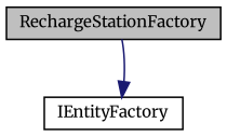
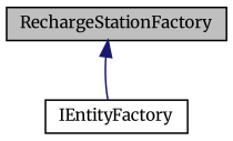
  digraph {
    fontname=Merriweather
    node [color=black fontname=Merriweather fontsize=10 shape=record style=filled]
    n1 [fillcolor=grey75 fontcolor=black height=0.2 label=RechargeStationFactory width=0.4]
    n2 [fillcolor=white height=0.2 label=IEntityFactory width=0.4]
-   n2 -> n1 [color=midnightblue dir=back fontname=Merriweather fontsize=10 labelfontname=Helvetica labelfontsize=10 style=solid]
+   n1 -> n2 [color=midnightblue dir=back fontname=Merriweather fontsize=10 labelfontname=Helvetica labelfontsize=10 style=solid]
  }
